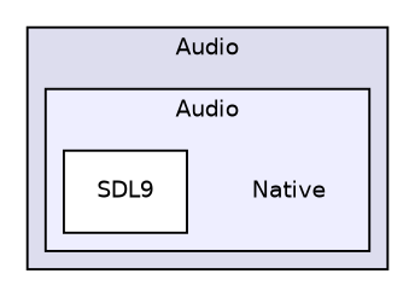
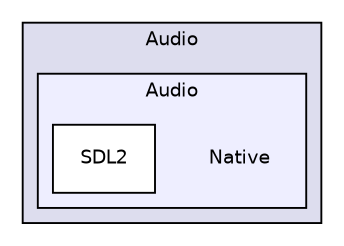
  digraph {
    compound=true
    node [fontname=Helvetica fontsize=10]
    n1 [label=Native shape=plaintext]
-   n2 [color=black fillcolor=white label=SDL9 shape=box style=filled]
+   n2 [color=black fillcolor=white label=SDL2 shape=box style=filled]
    subgraph cluster_1 {
      bgcolor="#ddddee"
      fontname=Helvetica
      fontsize=10
      label=Audio
      pencolor=black
      subgraph cluster_2 {
        bgcolor="#eeeeff"
        fontname=Helvetica
        fontsize=10
        pencolor=black
        n1
        n2
      }
    }
  }
